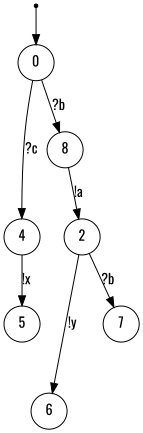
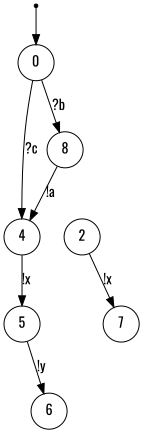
  digraph {
    fontname=Oswald
    node [fontname=Oswald shape=circle]
    edge [fontname=Oswald]
    ENTRY [shape=point]
    0
    4
    n4 [label=8]
    5
    2
    6
    n8 [label=7]
    ENTRY -> 0
    0 -> 4 [label="?c"]
    0 -> n4 [label="?b"]
    4 -> 5 [label="!x"]
-   n4 -> 2 [label="!a"]
-   2 -> 6 [label="!y"]
-   2 -> n8 [label="?b"]
+   n4 -> 4 [label="!a"]
+   5 -> 6 [label="!y"]
+   2 -> n8 [label="!x"]
  }
